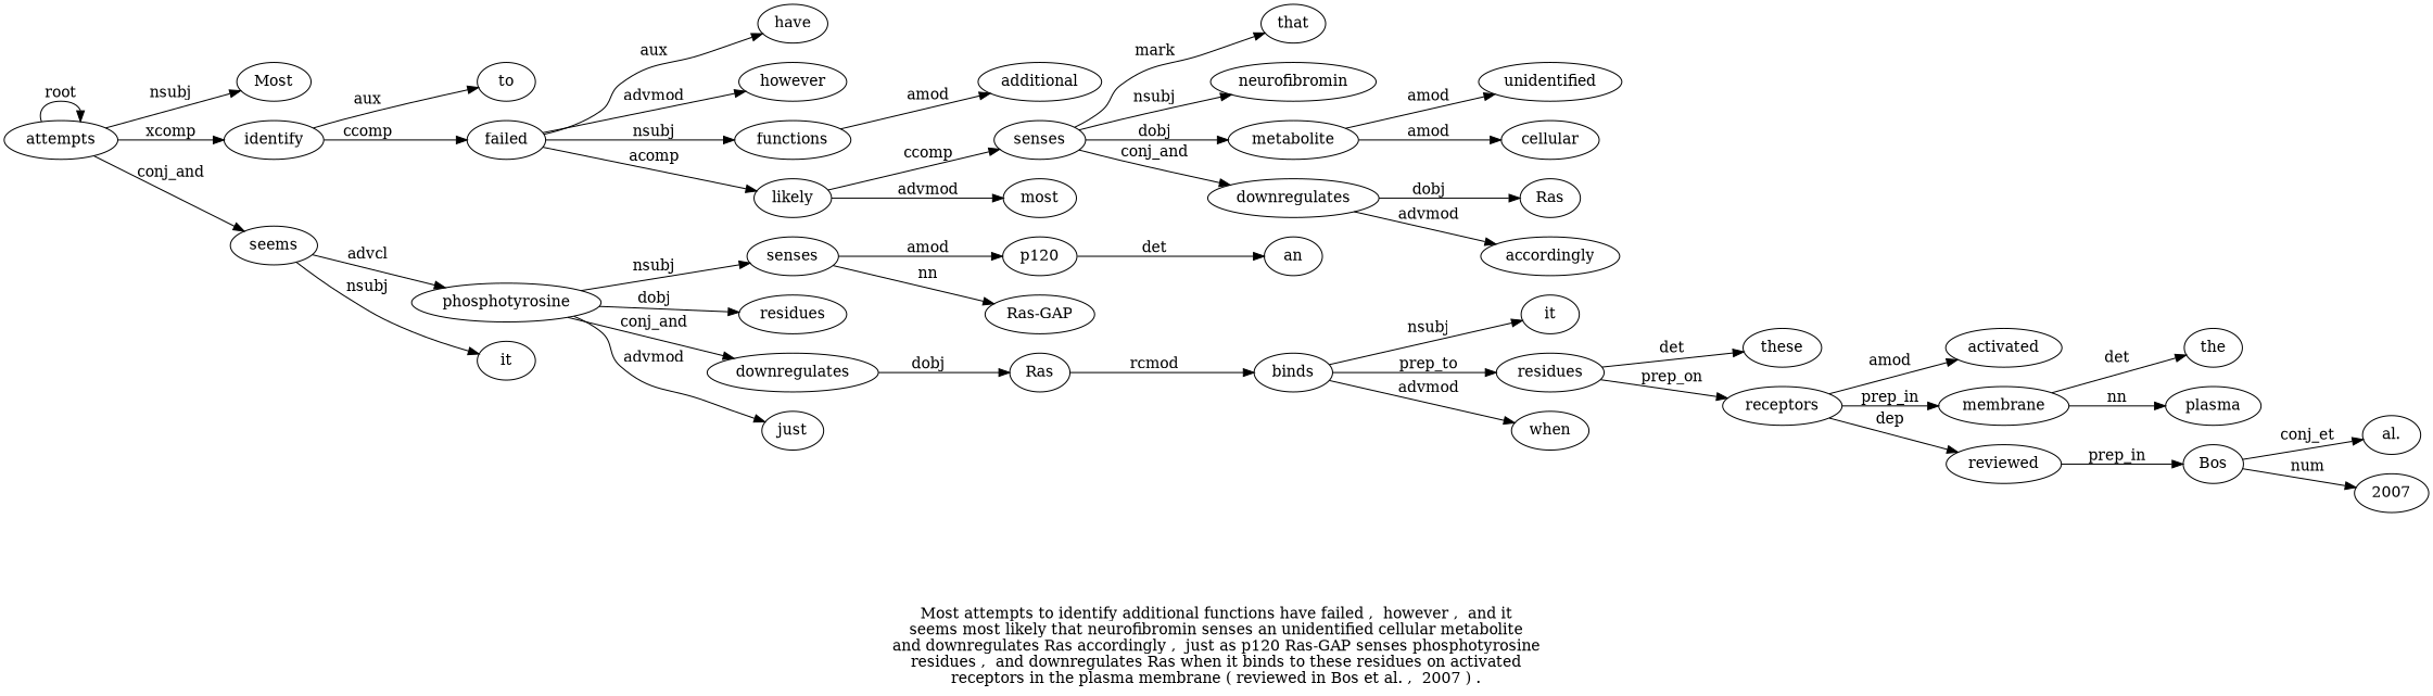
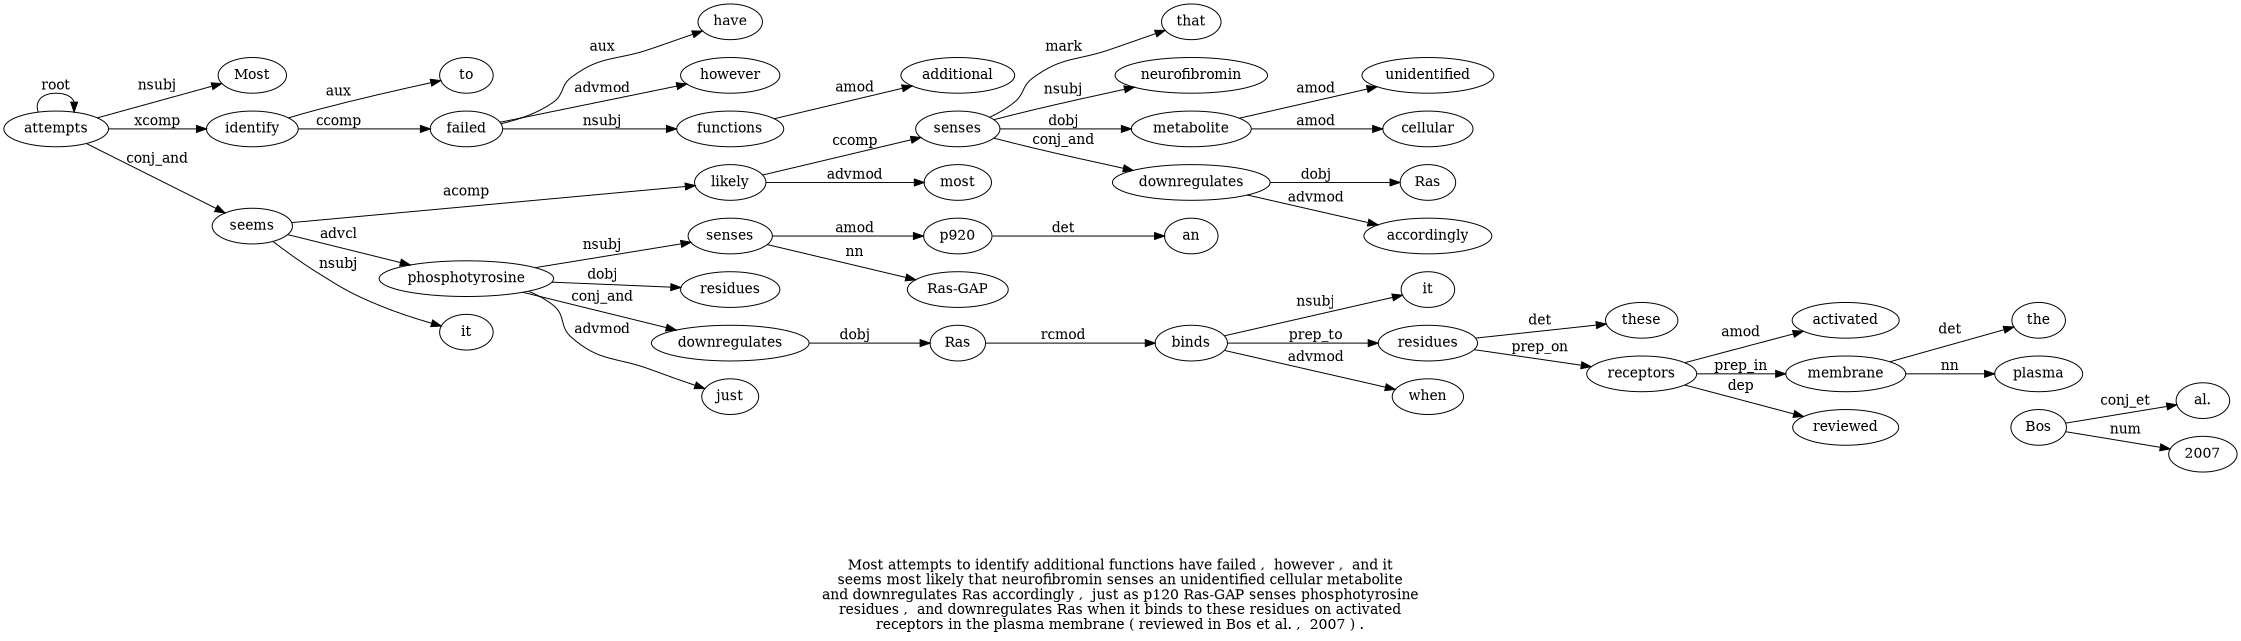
  digraph {
    label="Most attempts to identify additional functions have failed ,  however ,  and it\nseems most likely that neurofibromin senses an unidentified cellular metabolite\nand downregulates Ras accordingly ,  just as p120 Ras-GAP senses phosphotyrosine\nresidues ,  and downregulates Ras when it binds to these residues on activated\nreceptors in the plasma membrane ( reviewed in Bos et al. ,  2007 ) ."
    rankdir=LR
    node [fillcolor=white style=filled]
    n1 [label=attempts]
    n2 [label=Most]
    n3 [label=identify]
    n4 [label=seems]
    n5 [label=to]
    n6 [label=failed]
    n7 [label=it]
    n8 [label=likely]
    n9 [label=phosphotyrosine]
    n10 [label=functions]
    n11 [label=have]
    n12 [label=however]
    n13 [label=additional]
    n14 [label=most]
    n15 [label=senses]
    n16 [label=just]
    n17 [label=senses]
    n18 [label=residues]
    n19 [label=downregulates]
    n20 [label=that]
    n21 [label=neurofibromin]
    n22 [label=metabolite]
    n23 [label=downregulates]
    n24 [label=unidentified]
    n25 [label=cellular]
    n26 [label=Ras]
    n27 [label=accordingly]
    n28 [label=an]
-   n29 [label=p120]
+   n29 [label=p920]
    n30 [label="Ras-GAP"]
    n31 [label=Ras]
    n32 [label=binds]
    n33 [label=when]
    n34 [label=it]
    n35 [label=residues]
    n36 [label=these]
    n37 [label=receptors]
    n38 [label=activated]
    n39 [label=membrane]
    n40 [label=reviewed]
    n41 [label=the]
    n42 [label=plasma]
    n43 [label=Bos]
    n44 [label="al."]
    n45 [label=2007]
    n1 -> n1 [label=root]
    n1 -> n2 [label=nsubj]
    n1 -> n3 [label=xcomp]
    n1 -> n4 [label=conj_and]
    n3 -> n5 [label=aux]
    n3 -> n6 [label=ccomp]
    n4 -> n7 [label=nsubj]
-   n6 -> n8 [label=acomp]
+   n4 -> n8 [label=acomp]
    n4 -> n9 [label=advcl]
    n6 -> n10 [label=nsubj]
    n6 -> n11 [label=aux]
    n6 -> n12 [label=advmod]
    n8 -> n14 [label=advmod]
    n8 -> n15 [label=ccomp]
    n9 -> n16 [label=advmod]
    n9 -> n17 [label=nsubj]
    n9 -> n18 [label=dobj]
    n9 -> n19 [label=conj_and]
    n10 -> n13 [label=amod]
    n15 -> n20 [label=mark]
    n15 -> n21 [label=nsubj]
    n15 -> n22 [label=dobj]
    n15 -> n23 [label=conj_and]
    n17 -> n29 [label=amod]
    n17 -> n30 [label=nn]
    n19 -> n31 [label=dobj]
    n22 -> n24 [label=amod]
    n22 -> n25 [label=amod]
    n23 -> n26 [label=dobj]
    n23 -> n27 [label=advmod]
    n29 -> n28 [label=det]
    n31 -> n32 [label=rcmod]
    n32 -> n33 [label=advmod]
    n32 -> n34 [label=nsubj]
    n32 -> n35 [label=prep_to]
    n35 -> n36 [label=det]
    n35 -> n37 [label=prep_on]
    n37 -> n38 [label=amod]
    n37 -> n39 [label=prep_in]
    n37 -> n40 [label=dep]
    n39 -> n41 [label=det]
    n39 -> n42 [label=nn]
-   n40 -> n43 [label=prep_in]
    n43 -> n44 [label=conj_et]
    n43 -> n45 [label=num]
  }
